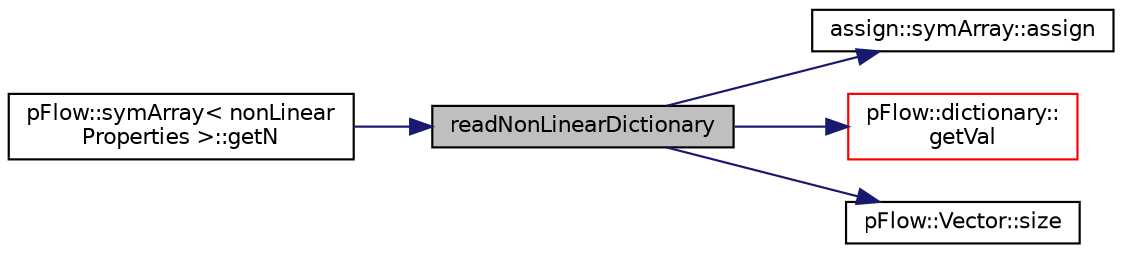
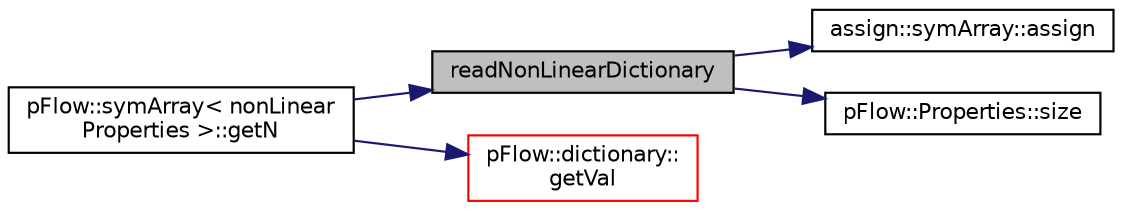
  digraph {
    rankdir=LR
    node [color=black fillcolor=white fontname=Helvetica fontsize=10 shape=record style=filled]
    edge [color=midnightblue fontname=Helvetica fontsize=10 labelfontname=Helvetica labelfontsize=10 style=solid]
    n1 [fillcolor=grey75 fontcolor=black height=0.2 label=readNonLinearDictionary width=0.4]
    n2 [height=0.2 label="assign::symArray::assign" width=0.4]
    n3 [color=red height=0.2 label="pFlow::dictionary::\lgetVal" width=0.4]
-   n4 [height=0.2 label="pFlow::Vector::size" width=0.4]
+   n4 [height=0.2 label="pFlow::Properties::size" width=0.4]
    n5 [height=0.2 label="pFlow::symArray\< nonLinear\lProperties \>::getN" width=0.4]
    n1 -> n2
-   n1 -> n3
+   n5 -> n3
    n1 -> n4
    n5 -> n1
  }
